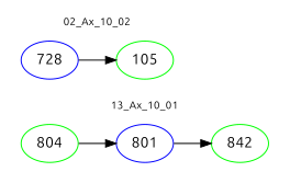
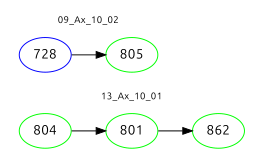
  digraph {
    fontname=Ubuntu
    rankdir=LR
    node [color=green fontname=Ubuntu]
    edge [color=black fontname=Ubuntu]
    n1 [label=804]
-   n2 [color=blue label=801]
-   n3 [label=842]
+   n2 [label=801]
+   n3 [label=862]
    n4 [color=blue label=728]
-   n5 [label=105]
+   n5 [label=805]
    subgraph cluster_1 {
      color=white
      fontsize=10
      label="13_Ax_10_01"
      n1
      n2
      n3
    }
    subgraph cluster_2 {
      color=white
      fontsize=10
-     label="02_Ax_10_02"
+     label="09_Ax_10_02"
      n4
      n5
    }
    n1 -> n2
    n2 -> n3
    n4 -> n5
  }
